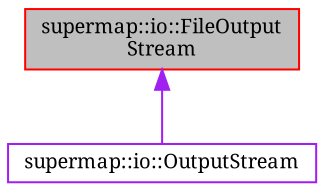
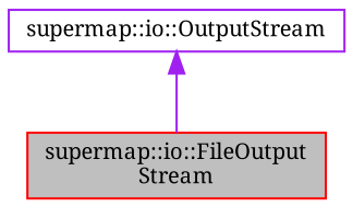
  digraph {
    fontname="Noto Serif"
    node [fontname="Noto Serif" fontsize=10 shape=record style=filled]
    n1 [color=red fillcolor=grey75 fontcolor=black height=0.2 label="supermap::io::FileOutput\lStream" width=0.4]
    n2 [color=purple fillcolor=white height=0.2 label="supermap::io::OutputStream" width=0.4]
-   n1 -> n2 [color=purple dir=back fontname="Noto Serif" fontsize=10 labelfontname=Helvetica labelfontsize=10 style=solid]
+   n2 -> n1 [color=purple dir=back fontname="Noto Serif" fontsize=10 labelfontname=Helvetica labelfontsize=10 style=solid]
  }
